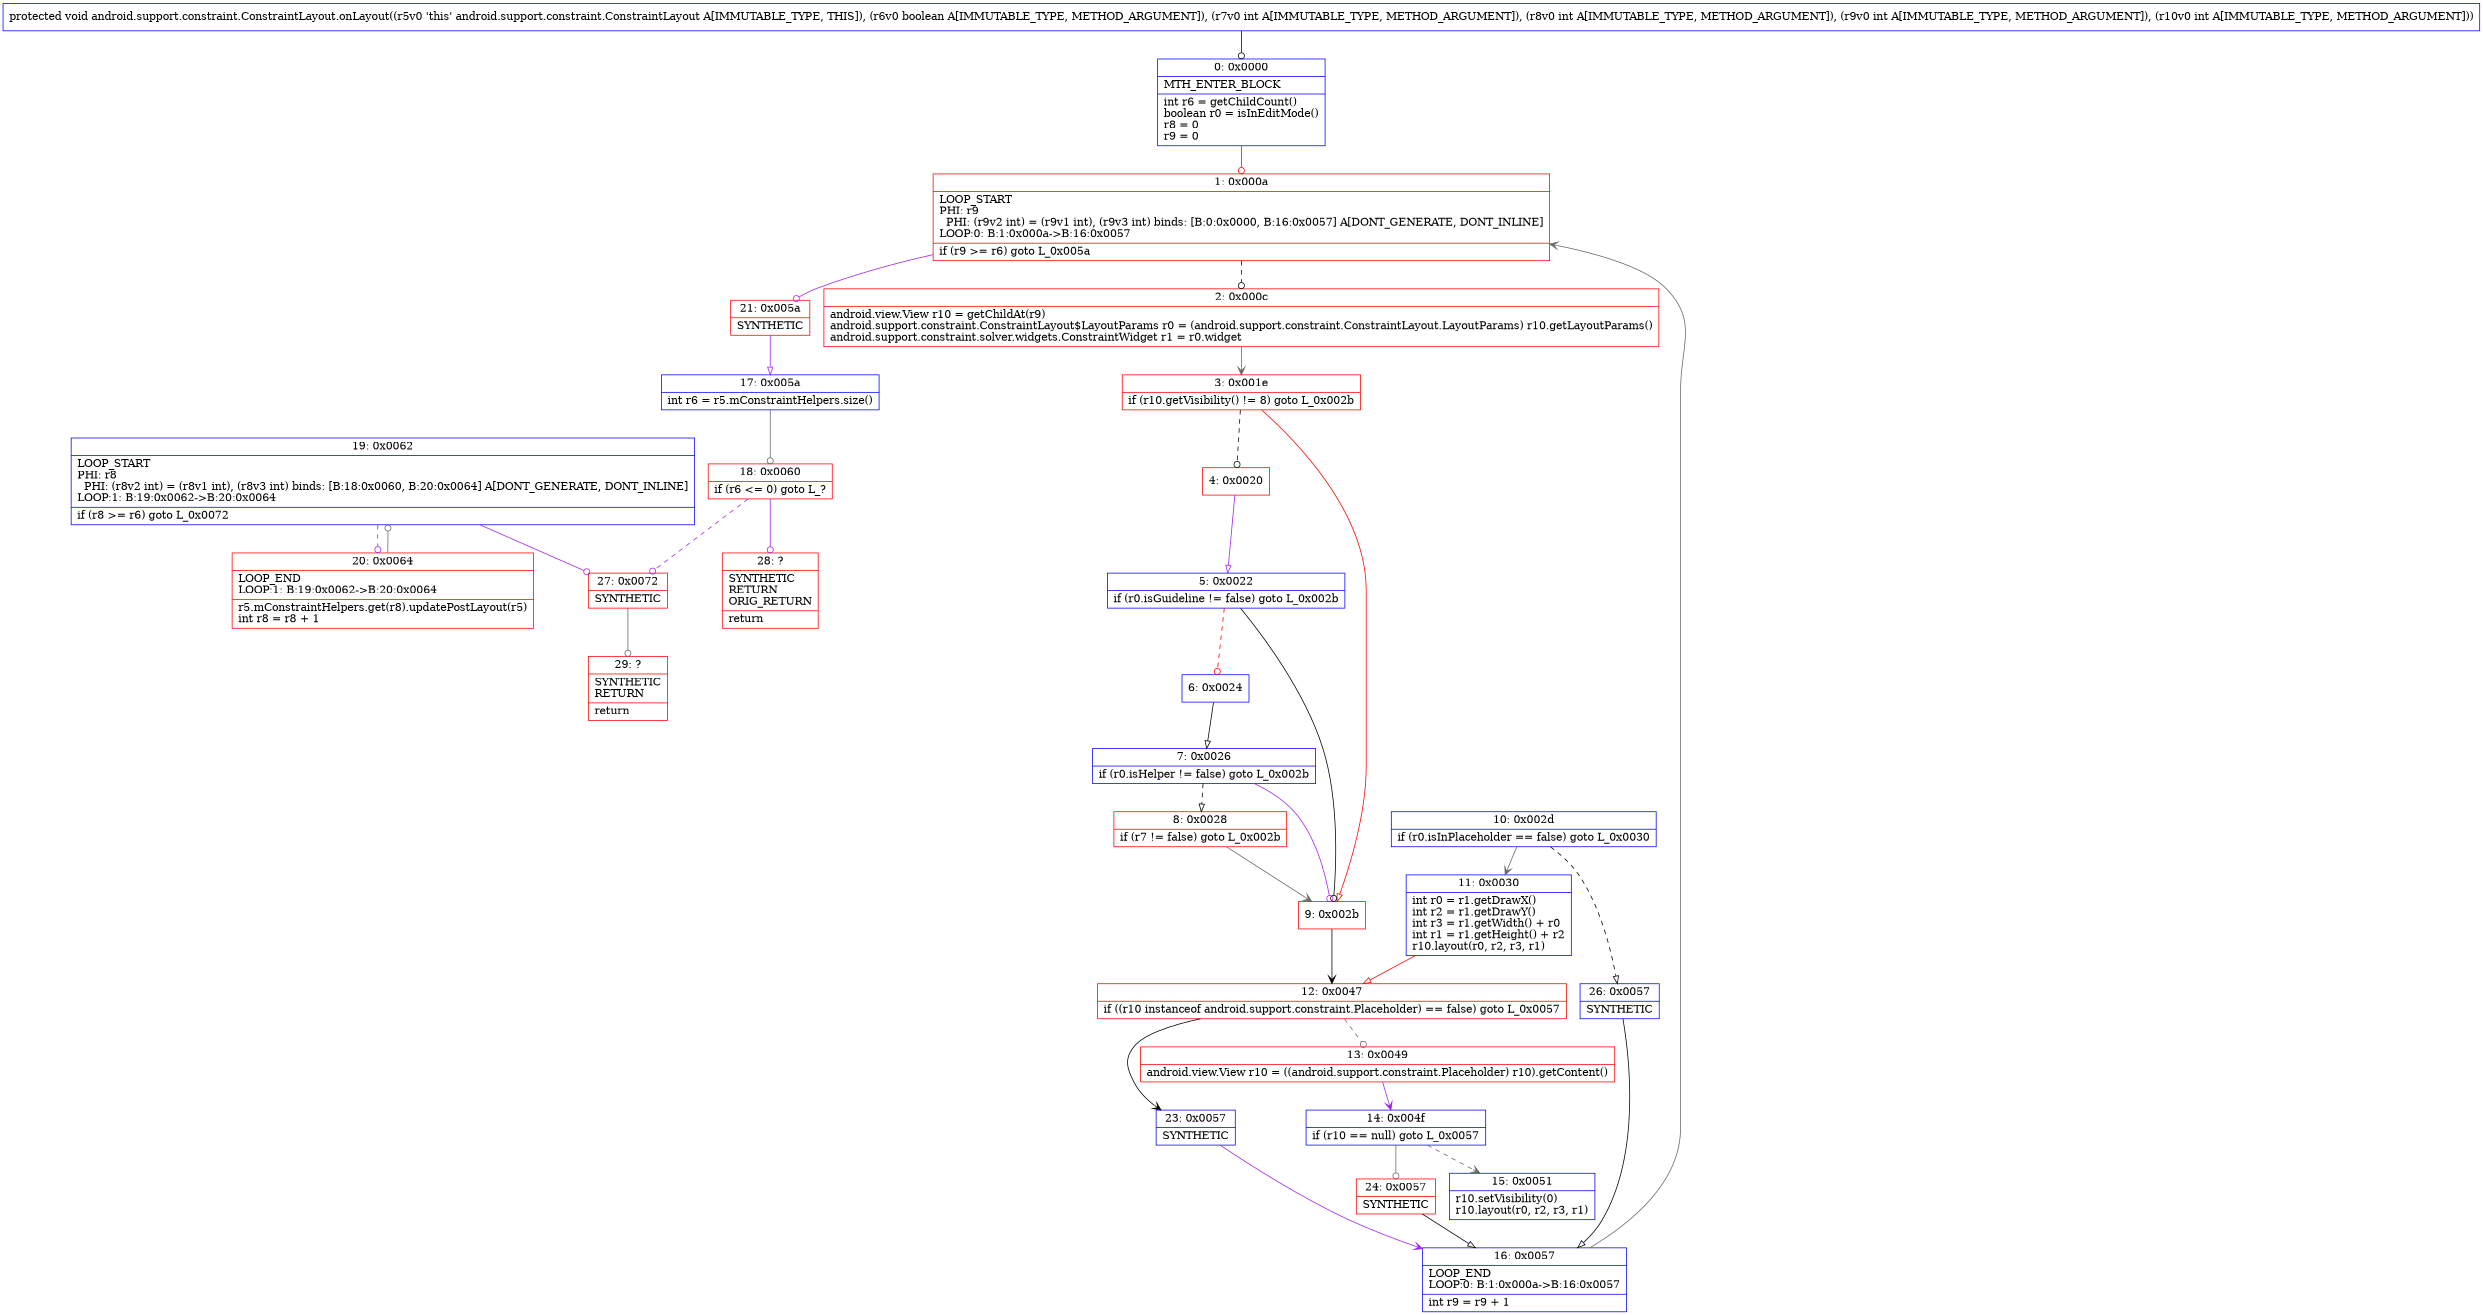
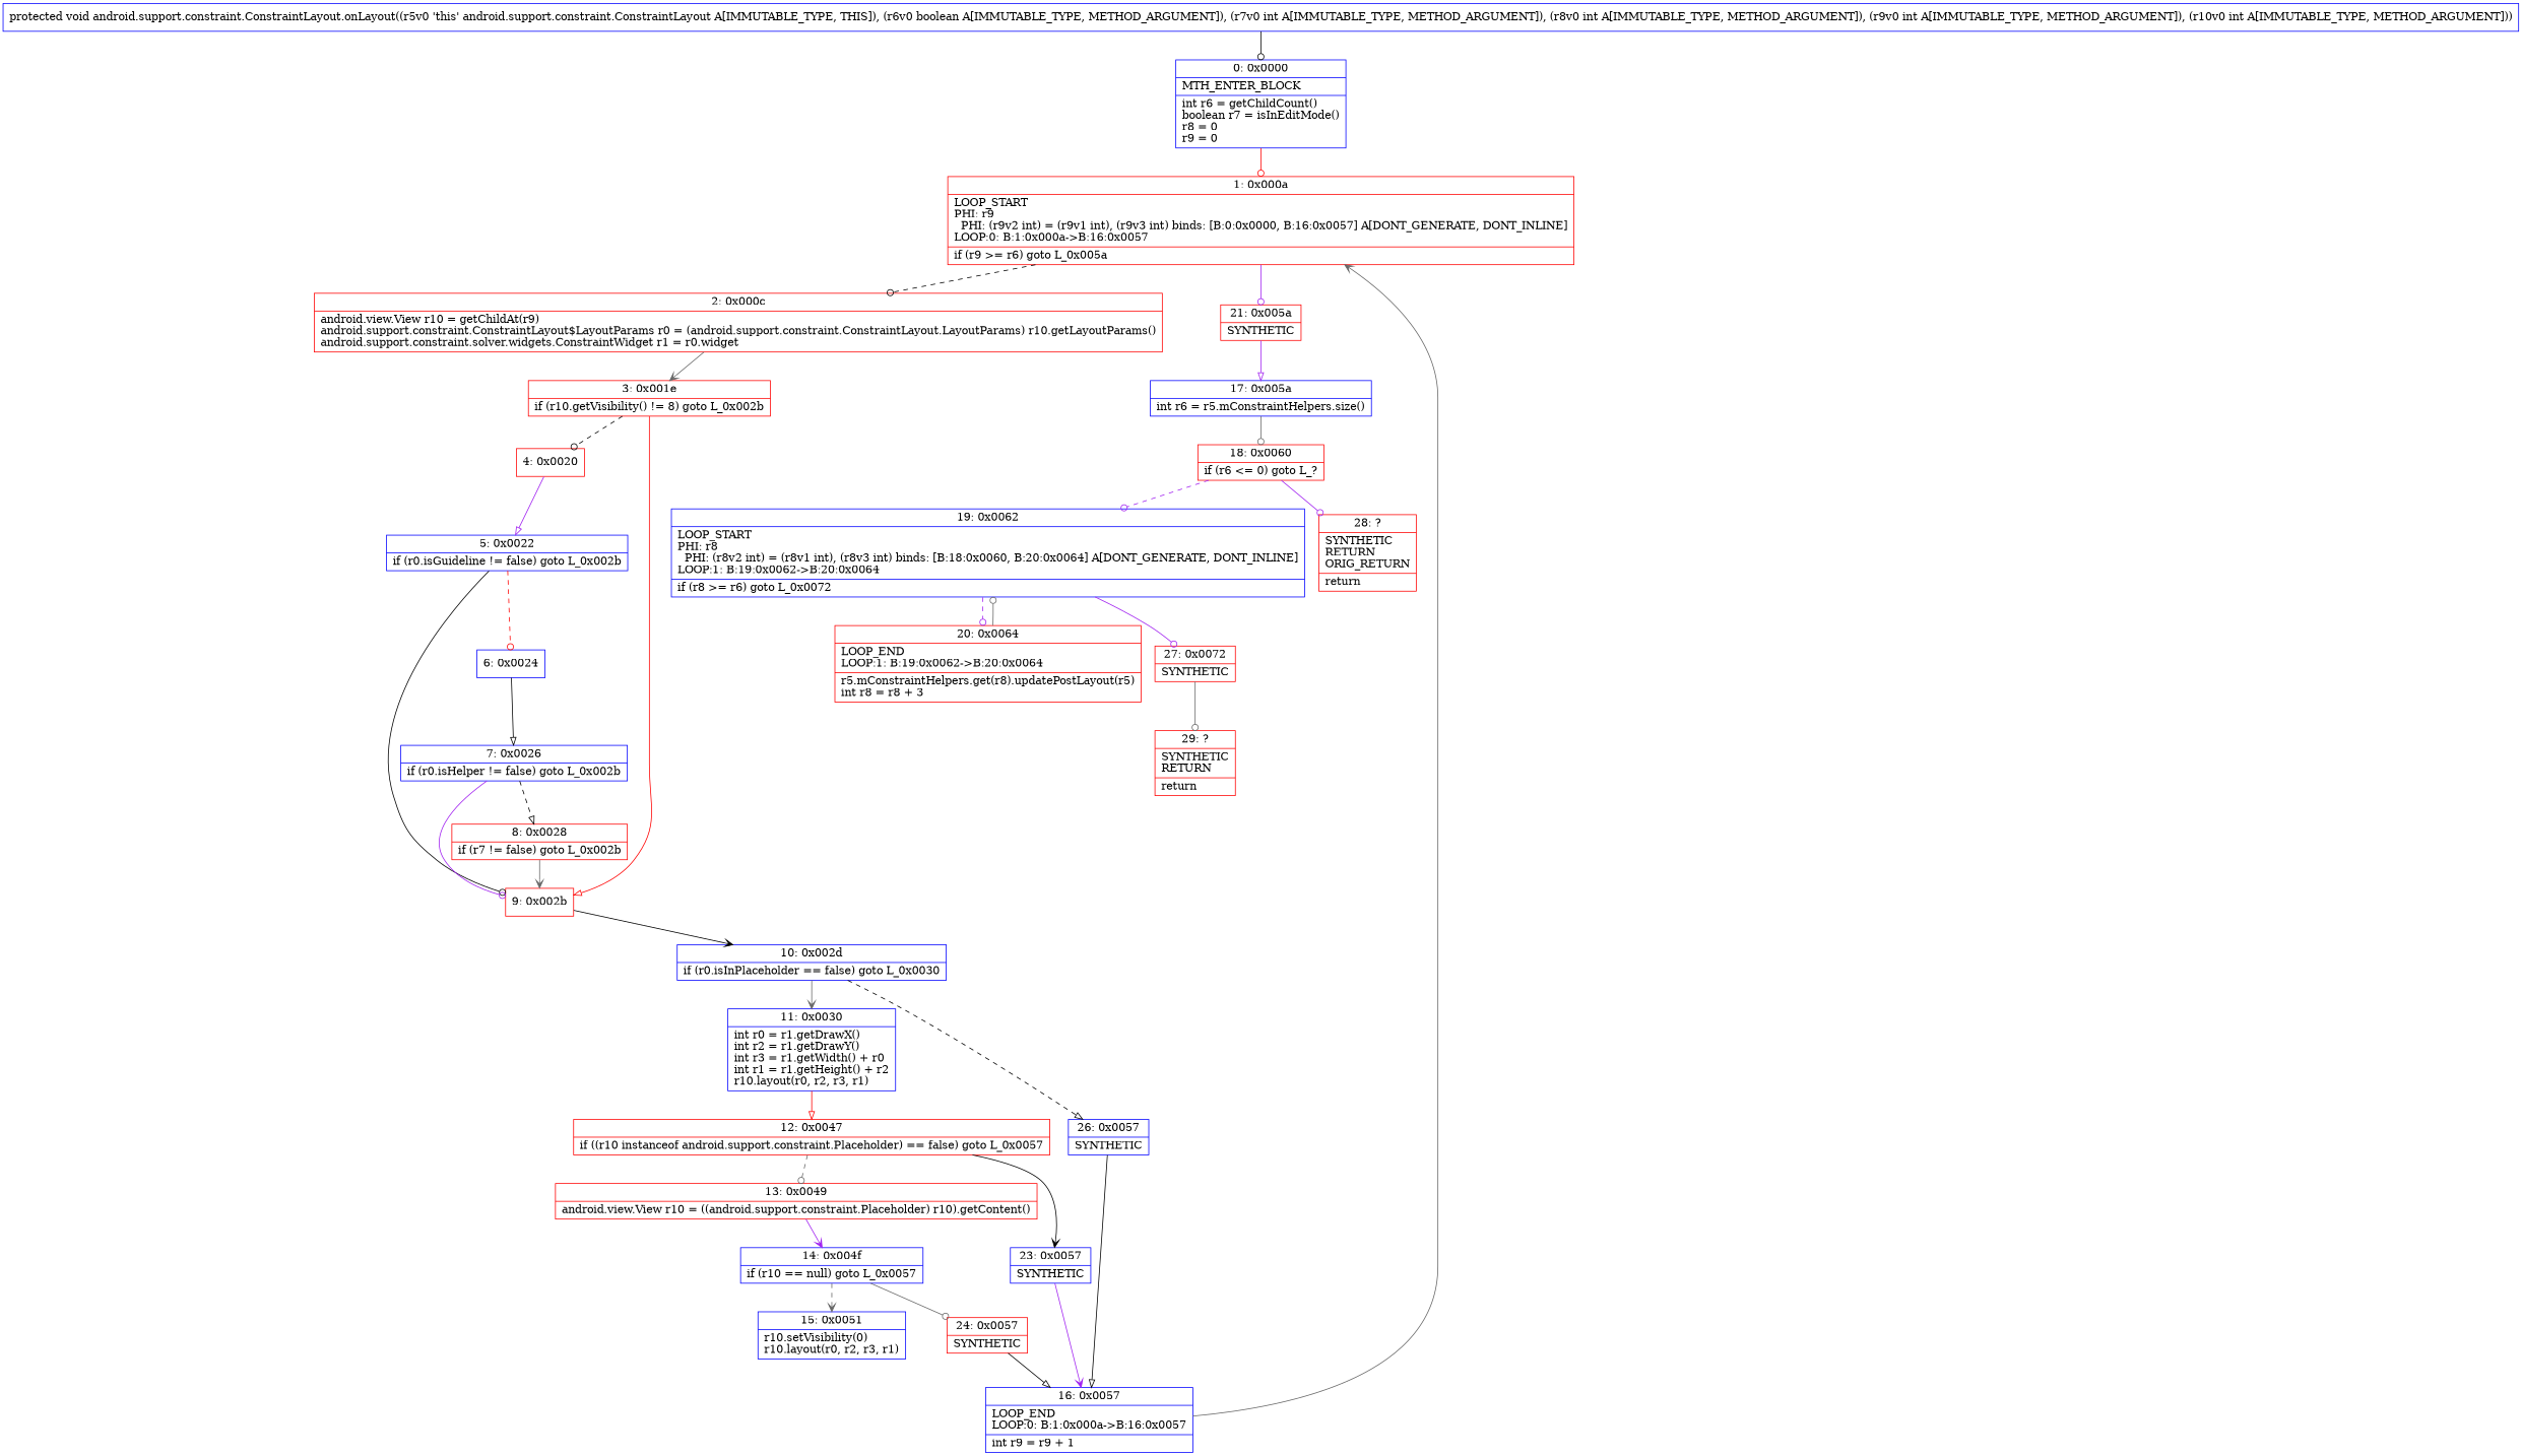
  digraph {
    node [color=red shape=record]
    edge [arrowhead=odot color=black]
-   n1 [color=blue label="{0\:\ 0x0000|MTH_ENTER_BLOCK\l|int r6 = getChildCount()\lboolean r0 = isInEditMode()\lr8 = 0\lr9 = 0\l}"]
+   n1 [color=blue label="{0\:\ 0x0000|MTH_ENTER_BLOCK\l|int r6 = getChildCount()\lboolean r7 = isInEditMode()\lr8 = 0\lr9 = 0\l}"]
    n2 [label="{1\:\ 0x000a|LOOP_START\lPHI: r9 \l  PHI: (r9v2 int) = (r9v1 int), (r9v3 int) binds: [B:0:0x0000, B:16:0x0057] A[DONT_GENERATE, DONT_INLINE]\lLOOP:0: B:1:0x000a\-\>B:16:0x0057\l|if (r9 \>= r6) goto L_0x005a\l}"]
    n3 [label="{2\:\ 0x000c|android.view.View r10 = getChildAt(r9)\landroid.support.constraint.ConstraintLayout$LayoutParams r0 = (android.support.constraint.ConstraintLayout.LayoutParams) r10.getLayoutParams()\landroid.support.constraint.solver.widgets.ConstraintWidget r1 = r0.widget\l}"]
    n4 [label="{21\:\ 0x005a|SYNTHETIC\l}"]
    n5 [label="{3\:\ 0x001e|if (r10.getVisibility() != 8) goto L_0x002b\l}"]
    n6 [color=blue label="{17\:\ 0x005a|int r6 = r5.mConstraintHelpers.size()\l}"]
    n7 [label="{4\:\ 0x0020}"]
    n8 [label="{9\:\ 0x002b}"]
    n9 [color=blue label="{5\:\ 0x0022|if (r0.isGuideline != false) goto L_0x002b\l}"]
    n10 [color=blue label="{10\:\ 0x002d|if (r0.isInPlaceholder == false) goto L_0x0030\l}"]
    n11 [color=blue label="{6\:\ 0x0024}"]
    n12 [color=blue label="{7\:\ 0x0026|if (r0.isHelper != false) goto L_0x002b\l}"]
    n13 [label="{8\:\ 0x0028|if (r7 != false) goto L_0x002b\l}"]
    n14 [color=blue label="{11\:\ 0x0030|int r0 = r1.getDrawX()\lint r2 = r1.getDrawY()\lint r3 = r1.getWidth() + r0\lint r1 = r1.getHeight() + r2\lr10.layout(r0, r2, r3, r1)\l}"]
    n15 [color=blue label="{26\:\ 0x0057|SYNTHETIC\l}"]
    n16 [label="{12\:\ 0x0047|if ((r10 instanceof android.support.constraint.Placeholder) == false) goto L_0x0057\l}"]
    n17 [color=blue label="{16\:\ 0x0057|LOOP_END\lLOOP:0: B:1:0x000a\-\>B:16:0x0057\l|int r9 = r9 + 1\l}"]
    n18 [label="{13\:\ 0x0049|android.view.View r10 = ((android.support.constraint.Placeholder) r10).getContent()\l}"]
    n19 [color=blue label="{23\:\ 0x0057|SYNTHETIC\l}"]
    n20 [color=blue label="{14\:\ 0x004f|if (r10 == null) goto L_0x0057\l}"]
    n21 [color=blue label="{15\:\ 0x0051|r10.setVisibility(0)\lr10.layout(r0, r2, r3, r1)\l}"]
    n22 [label="{24\:\ 0x0057|SYNTHETIC\l}"]
    n23 [label="{18\:\ 0x0060|if (r6 \<= 0) goto L_?\l}"]
    n24 [color=blue label="{19\:\ 0x0062|LOOP_START\lPHI: r8 \l  PHI: (r8v2 int) = (r8v1 int), (r8v3 int) binds: [B:18:0x0060, B:20:0x0064] A[DONT_GENERATE, DONT_INLINE]\lLOOP:1: B:19:0x0062\-\>B:20:0x0064\l|if (r8 \>= r6) goto L_0x0072\l}"]
    n25 [label="{28\:\ ?|SYNTHETIC\lRETURN\lORIG_RETURN\l|return\l}"]
-   n26 [label="{20\:\ 0x0064|LOOP_END\lLOOP:1: B:19:0x0062\-\>B:20:0x0064\l|r5.mConstraintHelpers.get(r8).updatePostLayout(r5)\lint r8 = r8 + 1\l}"]
+   n26 [label="{20\:\ 0x0064|LOOP_END\lLOOP:1: B:19:0x0062\-\>B:20:0x0064\l|r5.mConstraintHelpers.get(r8).updatePostLayout(r5)\lint r8 = r8 + 3\l}"]
    n27 [label="{27\:\ 0x0072|SYNTHETIC\l}"]
    n28 [label="{29\:\ ?|SYNTHETIC\lRETURN\l|return\l}"]
    n29 [color=blue label="{protected void android.support.constraint.ConstraintLayout.onLayout((r5v0 'this' android.support.constraint.ConstraintLayout A[IMMUTABLE_TYPE, THIS]), (r6v0 boolean A[IMMUTABLE_TYPE, METHOD_ARGUMENT]), (r7v0 int A[IMMUTABLE_TYPE, METHOD_ARGUMENT]), (r8v0 int A[IMMUTABLE_TYPE, METHOD_ARGUMENT]), (r9v0 int A[IMMUTABLE_TYPE, METHOD_ARGUMENT]), (r10v0 int A[IMMUTABLE_TYPE, METHOD_ARGUMENT])) }"]
    n1 -> n2 [color=red]
    n2 -> n3 [style=dashed]
    n2 -> n4 [color=purple]
    n3 -> n5 [arrowhead=vee color=gray40]
    n4 -> n6 [arrowhead=onormal color=purple]
    n5 -> n7 [style=dashed]
    n5 -> n8 [arrowhead=onormal color=red]
    n6 -> n23 [color=gray40]
    n7 -> n9 [arrowhead=onormal color=purple]
-   n8 -> n16 [arrowhead=vee]
+   n8 -> n10 [arrowhead=vee]
    n9 -> n8
    n9 -> n11 [color=red style=dashed]
    n10 -> n14 [arrowhead=vee color=gray40]
    n10 -> n15 [arrowhead=onormal style=dashed]
    n11 -> n12 [arrowhead=onormal]
    n12 -> n8 [color=purple]
    n12 -> n13 [arrowhead=onormal style=dashed]
    n13 -> n8 [arrowhead=vee color=gray40]
    n14 -> n16 [arrowhead=onormal color=red]
    n15 -> n17 [arrowhead=onormal]
    n16 -> n18 [color=gray40 style=dashed]
    n16 -> n19 [arrowhead=vee]
    n17 -> n2 [arrowhead=vee color=gray40]
    n18 -> n20 [arrowhead=vee color=purple]
    n19 -> n17 [arrowhead=vee color=purple]
    n20 -> n21 [arrowhead=vee color=gray40 style=dashed]
    n20 -> n22 [color=gray40]
    n22 -> n17 [arrowhead=onormal]
-   n23 -> n27 [color=purple style=dashed]
+   n23 -> n24 [color=purple style=dashed]
    n23 -> n25 [color=purple]
    n24 -> n26 [color=purple style=dashed]
    n24 -> n27 [color=purple]
    n26 -> n24 [color=gray40]
    n27 -> n28 [color=gray40]
    n29 -> n1
  }
